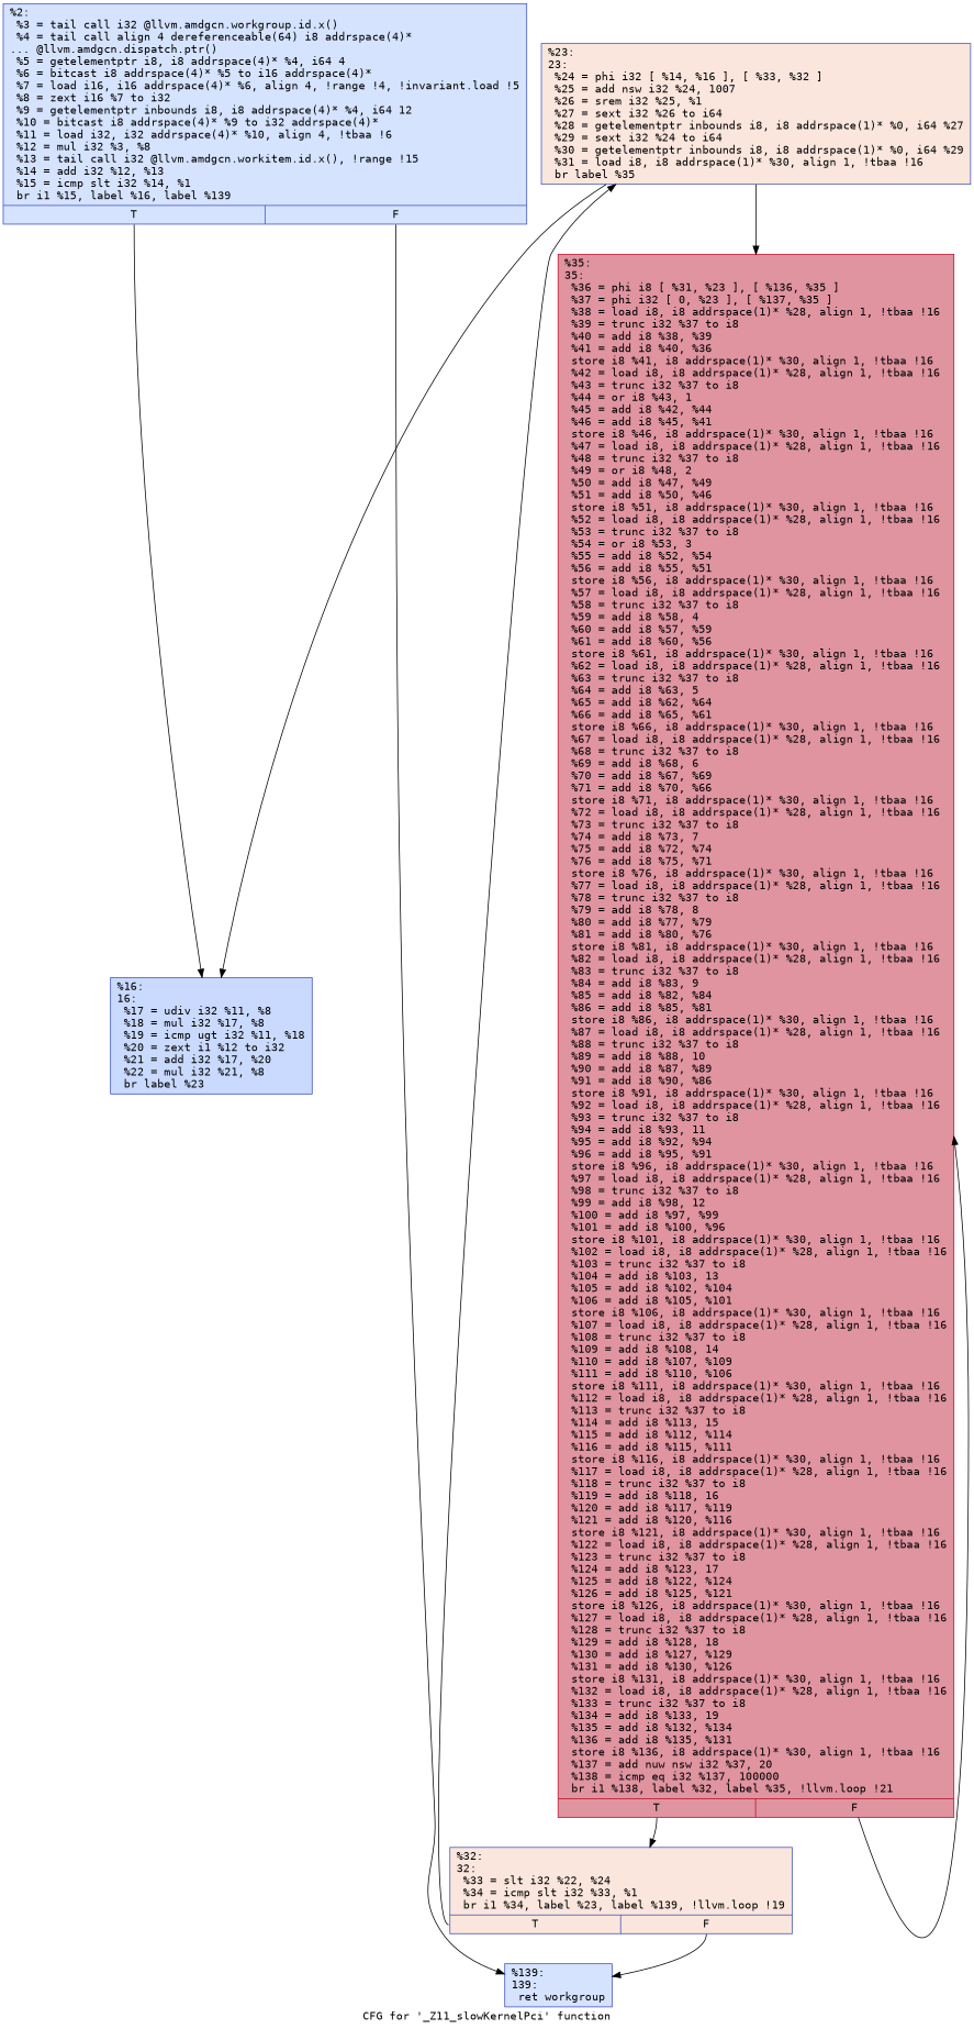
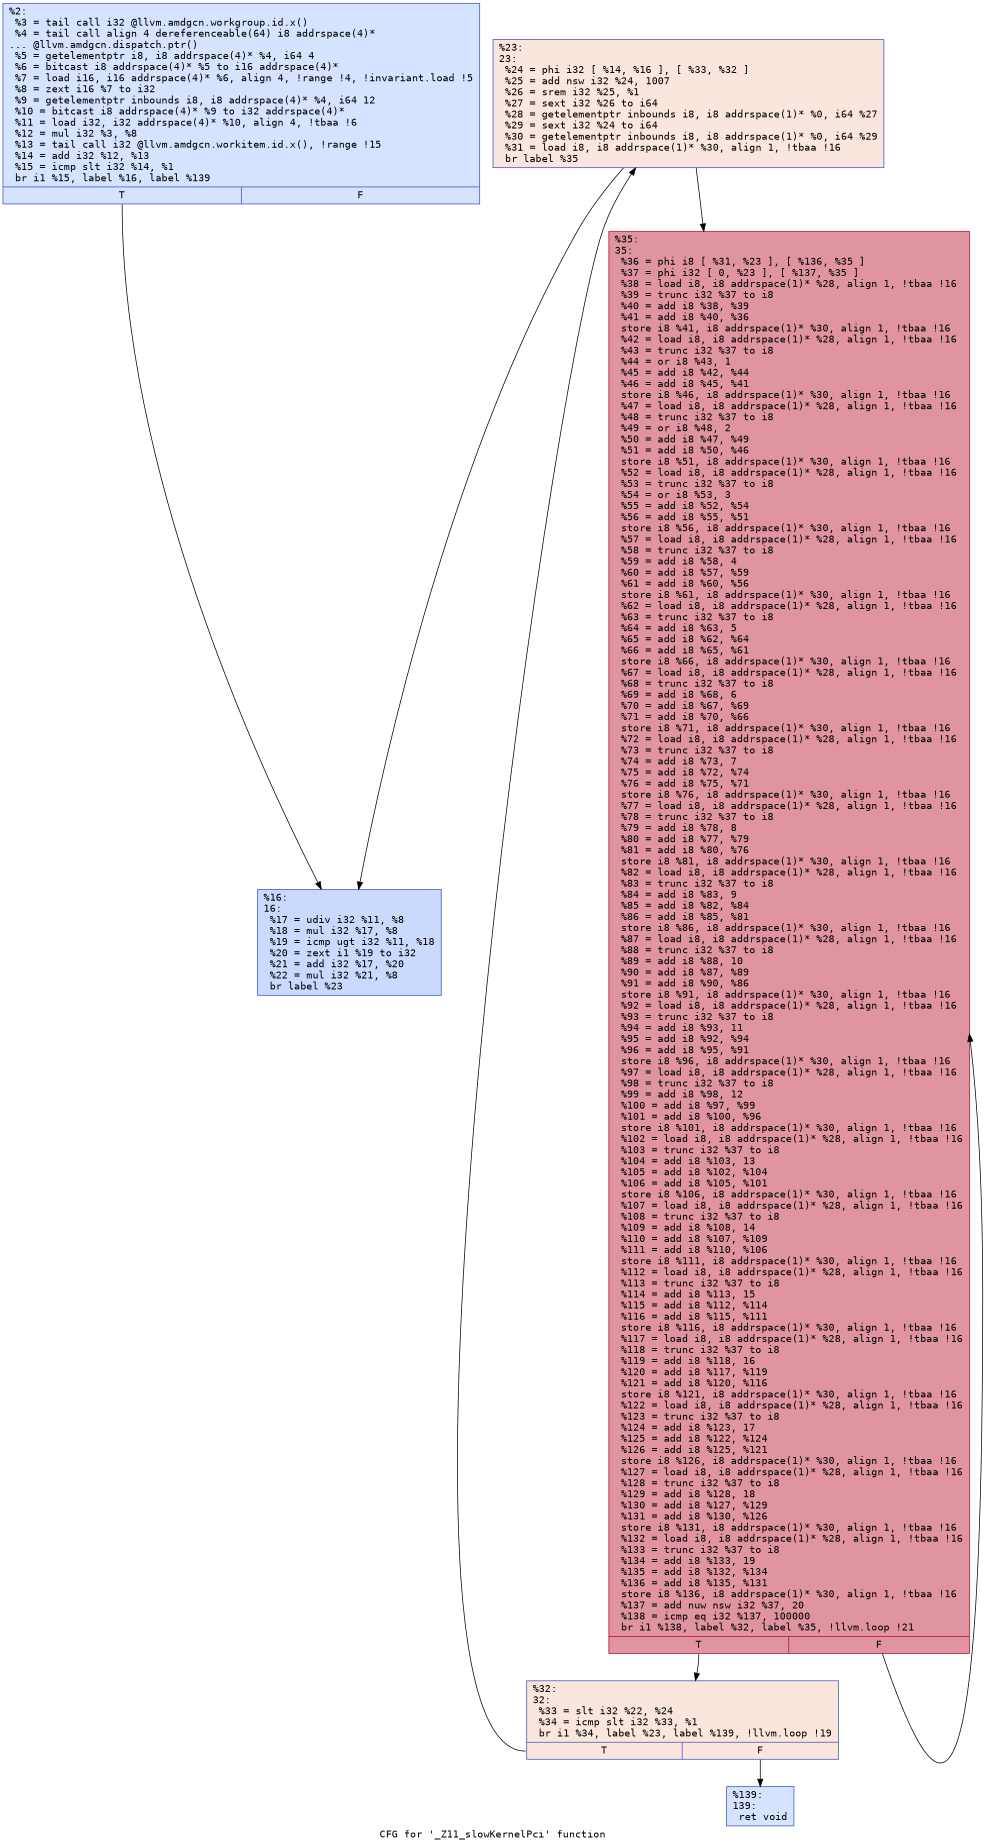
  digraph {
    fontname="DejaVu Sans Mono"
    label="CFG for '_Z11_slowKernelPci' function"
    node [color="#3d50c3ff" fillcolor="#a1c0ff70" fontname="DejaVu Sans Mono" shape=record style=filled]
    edge [fontname="DejaVu Sans Mono" tailport=s0]
    n1 [label="{%2:\l  %3 = tail call i32 @llvm.amdgcn.workgroup.id.x()\l  %4 = tail call align 4 dereferenceable(64) i8 addrspace(4)*\l... @llvm.amdgcn.dispatch.ptr()\l  %5 = getelementptr i8, i8 addrspace(4)* %4, i64 4\l  %6 = bitcast i8 addrspace(4)* %5 to i16 addrspace(4)*\l  %7 = load i16, i16 addrspace(4)* %6, align 4, !range !4, !invariant.load !5\l  %8 = zext i16 %7 to i32\l  %9 = getelementptr inbounds i8, i8 addrspace(4)* %4, i64 12\l  %10 = bitcast i8 addrspace(4)* %9 to i32 addrspace(4)*\l  %11 = load i32, i32 addrspace(4)* %10, align 4, !tbaa !6\l  %12 = mul i32 %3, %8\l  %13 = tail call i32 @llvm.amdgcn.workitem.id.x(), !range !15\l  %14 = add i32 %12, %13\l  %15 = icmp slt i32 %14, %1\l  br i1 %15, label %16, label %139\l|{<s0>T|<s1>F}}"]
-   n2 [fillcolor="#88abfd70" label="{%16:\l16:                                               \l  %17 = udiv i32 %11, %8\l  %18 = mul i32 %17, %8\l  %19 = icmp ugt i32 %11, %18\l  %20 = zext i1 %12 to i32\l  %21 = add i32 %17, %20\l  %22 = mul i32 %21, %8\l  br label %23\l}"]
-   n3 [label="{%139:\l139:                                              \l  ret workgroup\l}"]
+   n2 [fillcolor="#88abfd70" label="{%16:\l16:                                               \l  %17 = udiv i32 %11, %8\l  %18 = mul i32 %17, %8\l  %19 = icmp ugt i32 %11, %18\l  %20 = zext i1 %19 to i32\l  %21 = add i32 %17, %20\l  %22 = mul i32 %21, %8\l  br label %23\l}"]
+   n3 [label="{%139:\l139:                                              \l  ret void\l}"]
    n4 [fillcolor="#f3c7b170" label="{%23:\l23:                                               \l  %24 = phi i32 [ %14, %16 ], [ %33, %32 ]\l  %25 = add nsw i32 %24, 1007\l  %26 = srem i32 %25, %1\l  %27 = sext i32 %26 to i64\l  %28 = getelementptr inbounds i8, i8 addrspace(1)* %0, i64 %27\l  %29 = sext i32 %24 to i64\l  %30 = getelementptr inbounds i8, i8 addrspace(1)* %0, i64 %29\l  %31 = load i8, i8 addrspace(1)* %30, align 1, !tbaa !16\l  br label %35\l}"]
    n5 [color="#b70d28ff" fillcolor="#b70d2870" label="{%35:\l35:                                               \l  %36 = phi i8 [ %31, %23 ], [ %136, %35 ]\l  %37 = phi i32 [ 0, %23 ], [ %137, %35 ]\l  %38 = load i8, i8 addrspace(1)* %28, align 1, !tbaa !16\l  %39 = trunc i32 %37 to i8\l  %40 = add i8 %38, %39\l  %41 = add i8 %40, %36\l  store i8 %41, i8 addrspace(1)* %30, align 1, !tbaa !16\l  %42 = load i8, i8 addrspace(1)* %28, align 1, !tbaa !16\l  %43 = trunc i32 %37 to i8\l  %44 = or i8 %43, 1\l  %45 = add i8 %42, %44\l  %46 = add i8 %45, %41\l  store i8 %46, i8 addrspace(1)* %30, align 1, !tbaa !16\l  %47 = load i8, i8 addrspace(1)* %28, align 1, !tbaa !16\l  %48 = trunc i32 %37 to i8\l  %49 = or i8 %48, 2\l  %50 = add i8 %47, %49\l  %51 = add i8 %50, %46\l  store i8 %51, i8 addrspace(1)* %30, align 1, !tbaa !16\l  %52 = load i8, i8 addrspace(1)* %28, align 1, !tbaa !16\l  %53 = trunc i32 %37 to i8\l  %54 = or i8 %53, 3\l  %55 = add i8 %52, %54\l  %56 = add i8 %55, %51\l  store i8 %56, i8 addrspace(1)* %30, align 1, !tbaa !16\l  %57 = load i8, i8 addrspace(1)* %28, align 1, !tbaa !16\l  %58 = trunc i32 %37 to i8\l  %59 = add i8 %58, 4\l  %60 = add i8 %57, %59\l  %61 = add i8 %60, %56\l  store i8 %61, i8 addrspace(1)* %30, align 1, !tbaa !16\l  %62 = load i8, i8 addrspace(1)* %28, align 1, !tbaa !16\l  %63 = trunc i32 %37 to i8\l  %64 = add i8 %63, 5\l  %65 = add i8 %62, %64\l  %66 = add i8 %65, %61\l  store i8 %66, i8 addrspace(1)* %30, align 1, !tbaa !16\l  %67 = load i8, i8 addrspace(1)* %28, align 1, !tbaa !16\l  %68 = trunc i32 %37 to i8\l  %69 = add i8 %68, 6\l  %70 = add i8 %67, %69\l  %71 = add i8 %70, %66\l  store i8 %71, i8 addrspace(1)* %30, align 1, !tbaa !16\l  %72 = load i8, i8 addrspace(1)* %28, align 1, !tbaa !16\l  %73 = trunc i32 %37 to i8\l  %74 = add i8 %73, 7\l  %75 = add i8 %72, %74\l  %76 = add i8 %75, %71\l  store i8 %76, i8 addrspace(1)* %30, align 1, !tbaa !16\l  %77 = load i8, i8 addrspace(1)* %28, align 1, !tbaa !16\l  %78 = trunc i32 %37 to i8\l  %79 = add i8 %78, 8\l  %80 = add i8 %77, %79\l  %81 = add i8 %80, %76\l  store i8 %81, i8 addrspace(1)* %30, align 1, !tbaa !16\l  %82 = load i8, i8 addrspace(1)* %28, align 1, !tbaa !16\l  %83 = trunc i32 %37 to i8\l  %84 = add i8 %83, 9\l  %85 = add i8 %82, %84\l  %86 = add i8 %85, %81\l  store i8 %86, i8 addrspace(1)* %30, align 1, !tbaa !16\l  %87 = load i8, i8 addrspace(1)* %28, align 1, !tbaa !16\l  %88 = trunc i32 %37 to i8\l  %89 = add i8 %88, 10\l  %90 = add i8 %87, %89\l  %91 = add i8 %90, %86\l  store i8 %91, i8 addrspace(1)* %30, align 1, !tbaa !16\l  %92 = load i8, i8 addrspace(1)* %28, align 1, !tbaa !16\l  %93 = trunc i32 %37 to i8\l  %94 = add i8 %93, 11\l  %95 = add i8 %92, %94\l  %96 = add i8 %95, %91\l  store i8 %96, i8 addrspace(1)* %30, align 1, !tbaa !16\l  %97 = load i8, i8 addrspace(1)* %28, align 1, !tbaa !16\l  %98 = trunc i32 %37 to i8\l  %99 = add i8 %98, 12\l  %100 = add i8 %97, %99\l  %101 = add i8 %100, %96\l  store i8 %101, i8 addrspace(1)* %30, align 1, !tbaa !16\l  %102 = load i8, i8 addrspace(1)* %28, align 1, !tbaa !16\l  %103 = trunc i32 %37 to i8\l  %104 = add i8 %103, 13\l  %105 = add i8 %102, %104\l  %106 = add i8 %105, %101\l  store i8 %106, i8 addrspace(1)* %30, align 1, !tbaa !16\l  %107 = load i8, i8 addrspace(1)* %28, align 1, !tbaa !16\l  %108 = trunc i32 %37 to i8\l  %109 = add i8 %108, 14\l  %110 = add i8 %107, %109\l  %111 = add i8 %110, %106\l  store i8 %111, i8 addrspace(1)* %30, align 1, !tbaa !16\l  %112 = load i8, i8 addrspace(1)* %28, align 1, !tbaa !16\l  %113 = trunc i32 %37 to i8\l  %114 = add i8 %113, 15\l  %115 = add i8 %112, %114\l  %116 = add i8 %115, %111\l  store i8 %116, i8 addrspace(1)* %30, align 1, !tbaa !16\l  %117 = load i8, i8 addrspace(1)* %28, align 1, !tbaa !16\l  %118 = trunc i32 %37 to i8\l  %119 = add i8 %118, 16\l  %120 = add i8 %117, %119\l  %121 = add i8 %120, %116\l  store i8 %121, i8 addrspace(1)* %30, align 1, !tbaa !16\l  %122 = load i8, i8 addrspace(1)* %28, align 1, !tbaa !16\l  %123 = trunc i32 %37 to i8\l  %124 = add i8 %123, 17\l  %125 = add i8 %122, %124\l  %126 = add i8 %125, %121\l  store i8 %126, i8 addrspace(1)* %30, align 1, !tbaa !16\l  %127 = load i8, i8 addrspace(1)* %28, align 1, !tbaa !16\l  %128 = trunc i32 %37 to i8\l  %129 = add i8 %128, 18\l  %130 = add i8 %127, %129\l  %131 = add i8 %130, %126\l  store i8 %131, i8 addrspace(1)* %30, align 1, !tbaa !16\l  %132 = load i8, i8 addrspace(1)* %28, align 1, !tbaa !16\l  %133 = trunc i32 %37 to i8\l  %134 = add i8 %133, 19\l  %135 = add i8 %132, %134\l  %136 = add i8 %135, %131\l  store i8 %136, i8 addrspace(1)* %30, align 1, !tbaa !16\l  %137 = add nuw nsw i32 %37, 20\l  %138 = icmp eq i32 %137, 100000\l  br i1 %138, label %32, label %35, !llvm.loop !21\l|{<s0>T|<s1>F}}"]
    n6 [fillcolor="#f3c7b170" label="{%32:\l32:                                               \l  %33 = slt i32 %22, %24\l  %34 = icmp slt i32 %33, %1\l  br i1 %34, label %23, label %139, !llvm.loop !19\l|{<s0>T|<s1>F}}"]
    n1 -> n2
-   n1 -> n3 [tailport=s1]
    n4 -> n2
    n4 -> n5
    n5 -> n5 [tailport=s1]
    n5 -> n6
    n6 -> n3 [tailport=s1]
    n6 -> n4
  }
